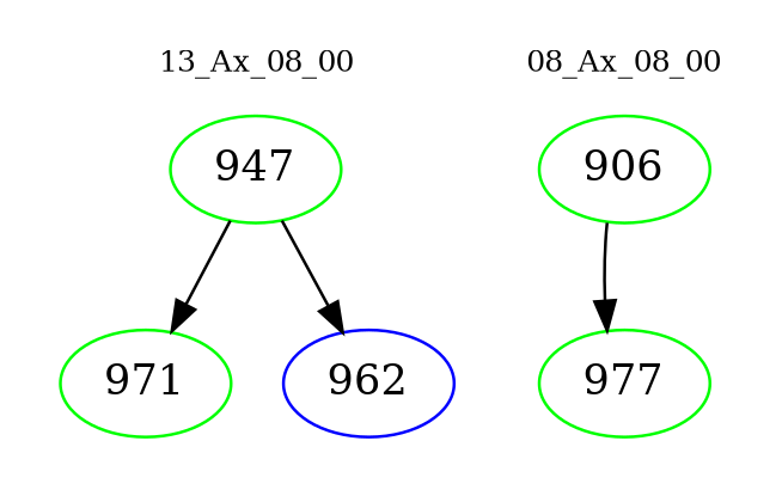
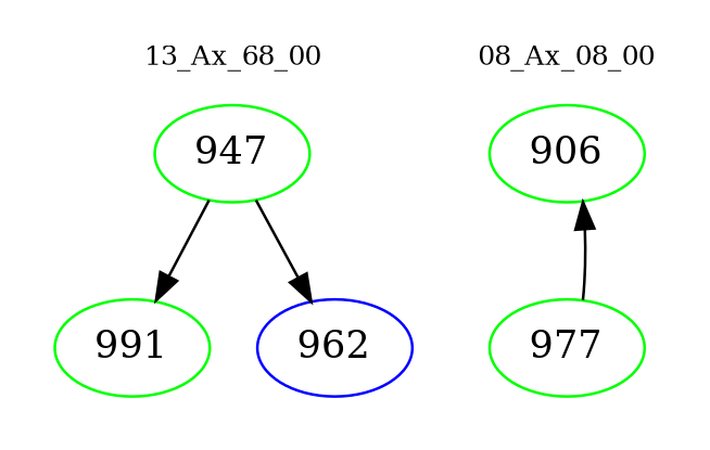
  digraph {
    node [color=green]
    edge [color=black]
    n1 [label=947]
-   n2 [label=971]
+   n2 [label=991]
    n3 [color=blue label=962]
    n4 [label=906]
    n5 [label=977]
    subgraph cluster_1 {
      color=white
      fontsize=10
-     label="13_Ax_08_00"
+     label="13_Ax_68_00"
      n1
      n2
      n3
    }
    subgraph cluster_2 {
      color=white
      fontsize=10
      label="08_Ax_08_00"
      n4
      n5
    }
    n1 -> n2
    n1 -> n3
-   n4 -> n5
+   n5 -> n4
  }
